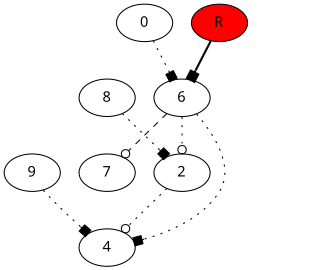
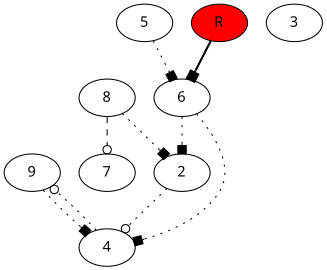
  digraph {
    fontname="Noto Sans"
    node [fontname="Noto Sans"]
    edge [arrowhead=box fontname="Noto Sans" style=dotted]
    n1 [label=9]
    4
    2
    8
-   5 [label=0]
+   3
+   5
    6
    7
    R [fillcolor="#ff0000" style=filled]
    n1 -> 4
+   4 -> n1 [arrowhead=odot]
    2 -> 4 [arrowhead=odot]
    8 -> 2
    5 -> 6
    6 -> 4
-   6 -> 2 [arrowhead=odot]
-   6 -> 7 [arrowhead=odot style=dashed]
+   6 -> 2
+   8 -> 7 [arrowhead=odot style=dashed]
    R -> 6 [style=bold]
  }
